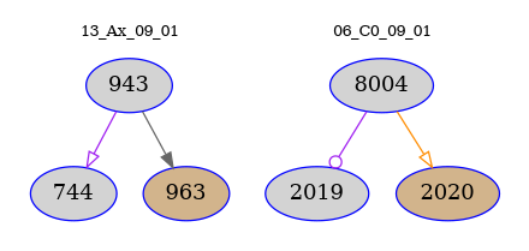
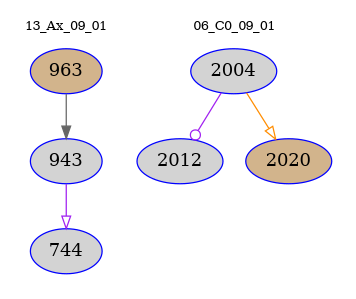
  digraph {
    node [color=blue fillcolor=lightgrey style=filled]
    edge [arrowhead=onormal color=purple]
    n1 [label=943]
    n2 [label=744]
    n3 [fillcolor=tan label=963]
-   n4 [label=8004]
-   n5 [label=2019]
+   n4 [label=2004]
+   n5 [label=2012]
    n6 [fillcolor=tan label=2020]
    subgraph cluster_1 {
      color=white
      fontsize=10
      label="13_Ax_09_01"
      n1
      n2
      n3
    }
    subgraph cluster_2 {
      color=white
      fontsize=10
      label="06_C0_09_01"
      n4
      n5
      n6
    }
    n1 -> n2
-   n1 -> n3 [arrowhead=normal color=gray40]
+   n3 -> n1 [arrowhead=normal color=gray40]
    n4 -> n5 [arrowhead=odot]
    n4 -> n6 [color=darkorange]
  }
